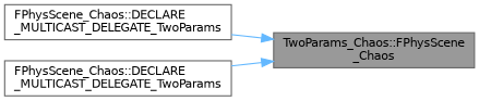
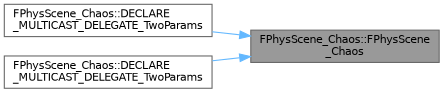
  digraph {
    rankdir=RL
    node [color=grey40 fillcolor=white fontname=Helvetica fontsize=10 shape=box style=filled]
    edge [color=steelblue1 dir=back fontname=Helvetica fontsize=10 labelfontname=Helvetica labelfontsize=10 style=solid]
-   n1 [color=gray40 fillcolor=grey60 fontcolor=black height=0.2 label="TwoParams_Chaos::FPhysScene\l_Chaos" width=0.4]
+   n1 [color=gray40 fillcolor=grey60 fontcolor=black height=0.2 label="FPhysScene_Chaos::FPhysScene\l_Chaos" width=0.4]
    n2 [height=0.2 label="FPhysScene_Chaos::DECLARE\l_MULTICAST_DELEGATE_TwoParams" width=0.4]
    n3 [height=0.2 label="FPhysScene_Chaos::DECLARE\l_MULTICAST_DELEGATE_TwoParams" width=0.4]
    n1 -> n2
    n1 -> n3
  }
